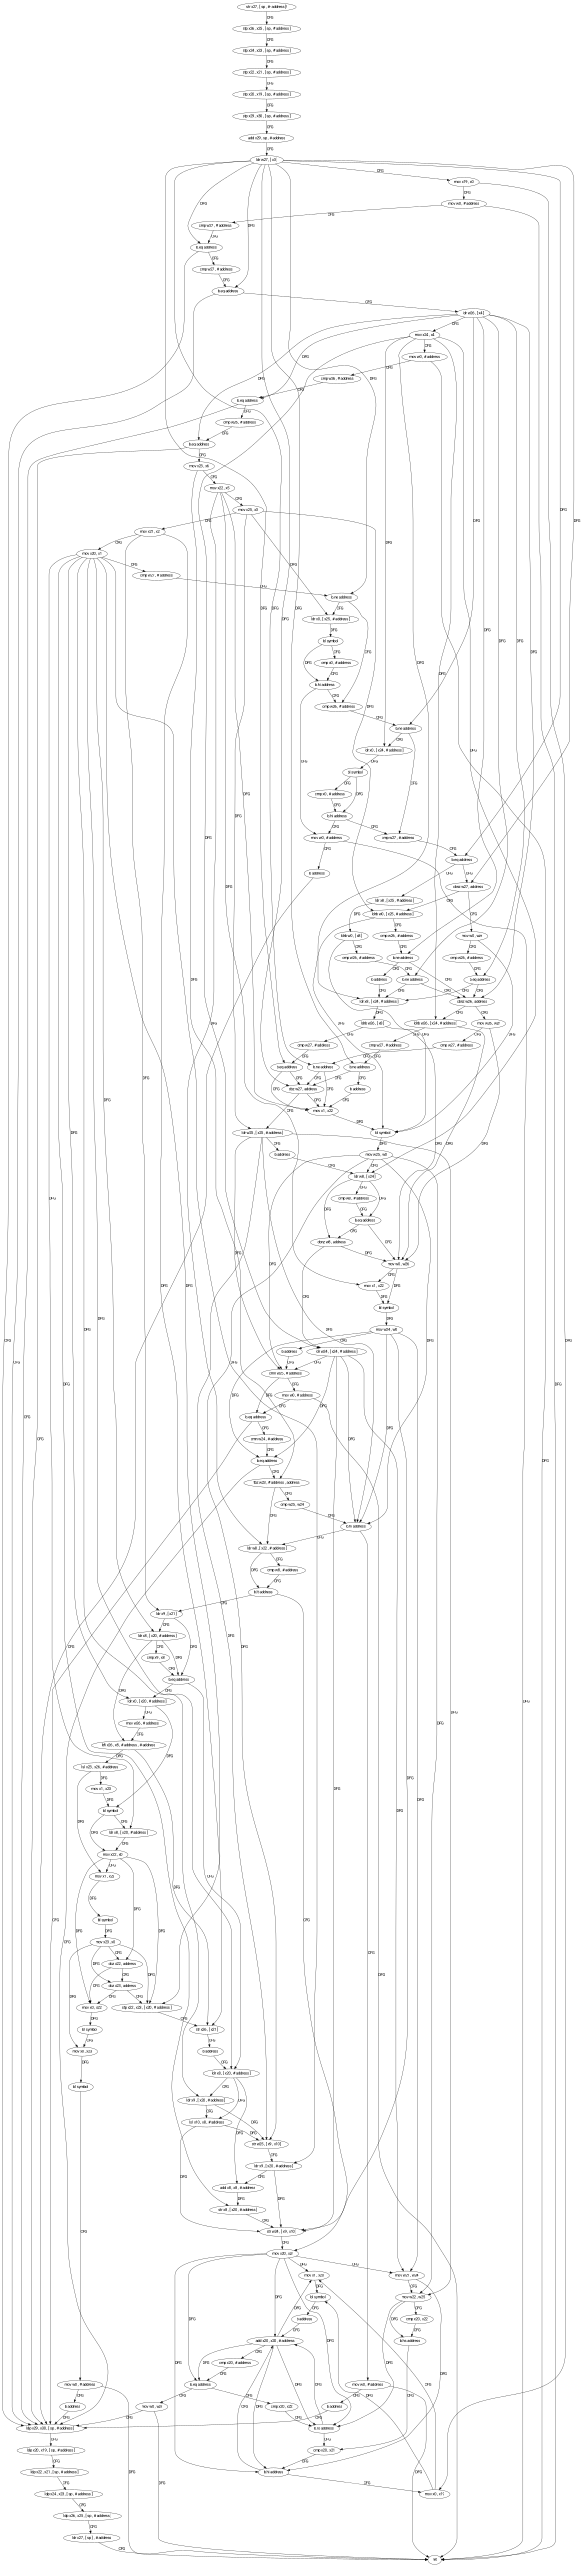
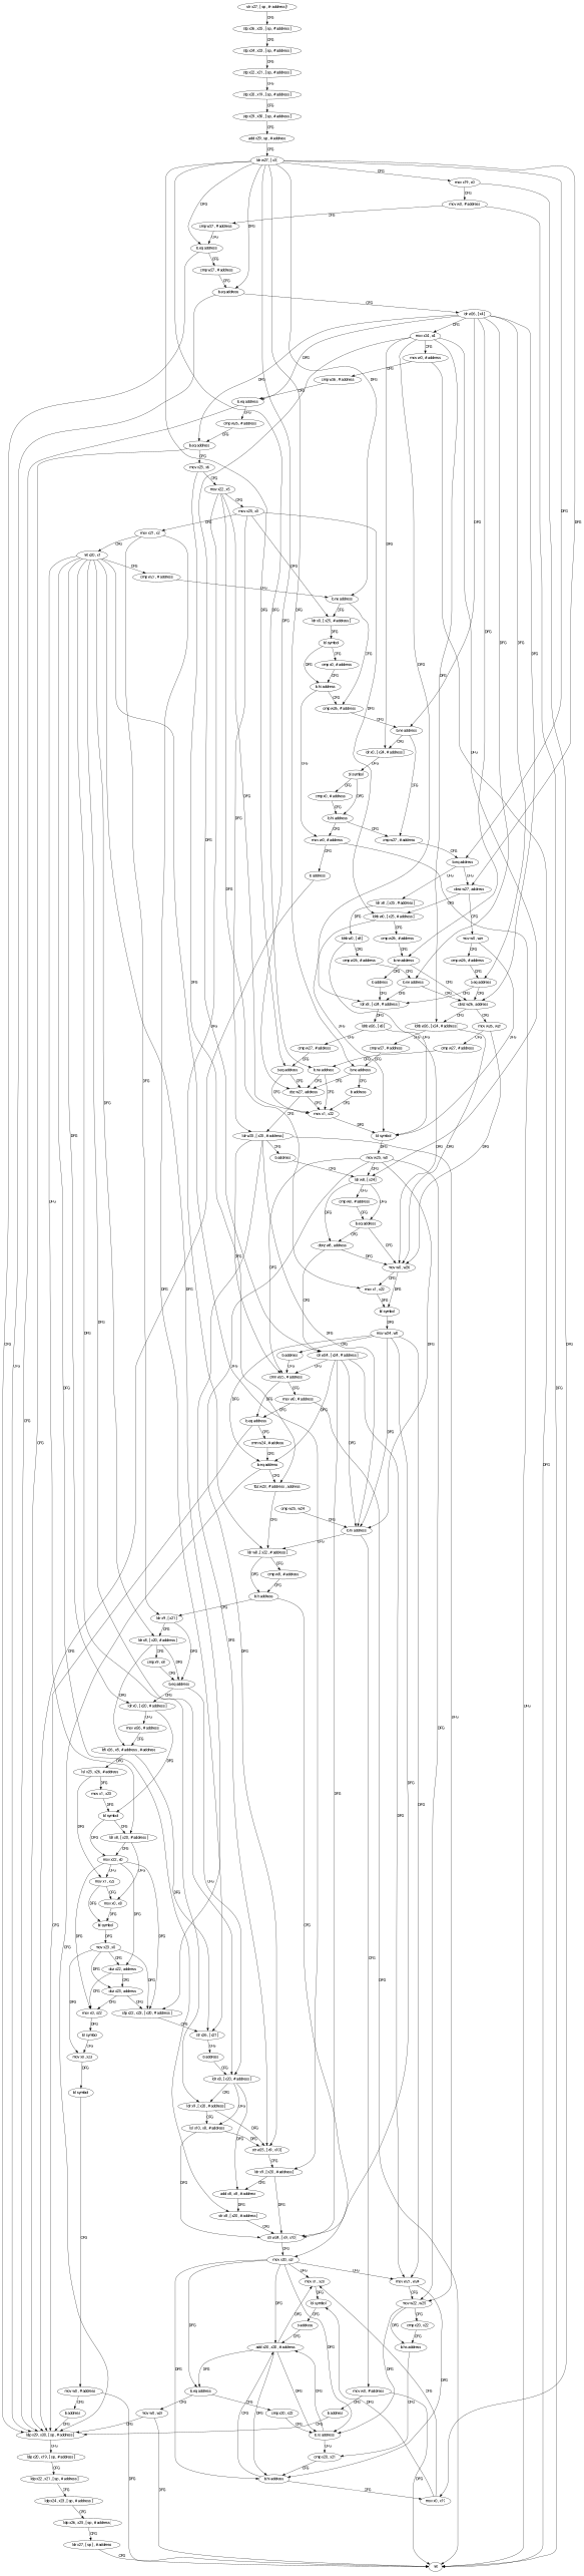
  digraph {
    fontname=Roboto
    node [fontname=Roboto]
    edge [fontname=Roboto]
    n1 [label="str x27 , [ sp , #- address ]!"]
    n2 [label="stp x26 , x25 , [ sp , # address ]"]
    n3 [label="stp x24 , x23 , [ sp , # address ]"]
    n4 [label="stp x22 , x21 , [ sp , # address ]"]
    n5 [label="stp x20 , x19 , [ sp , # address ]"]
    n6 [label="stp x29 , x30 , [ sp , # address ]"]
    n7 [label="add x29 , sp , # address"]
    n8 [label="ldr w27 , [ x3 ]"]
    n9 [label="mov x19 , x0"]
    n10 [label="b.eq address"]
    n11 [label="b.eq address"]
    n12 [label="b.ne address"]
    n13 [label="b.eq address"]
    n14 [label="cbnz w27 , address"]
    n15 [label="b.eq address"]
    n16 [label="cbz w27 , address"]
    n17 [label="b.ne address"]
    n18 [label="b.ne address"]
    n19 [label="mov w0 , # address"]
    n20 [label="mov x0 , x19"]
    n21 [label="ldp x29 , x30 , [ sp , # address ]"]
    n22 [label="cmp w27 , # address"]
    n23 [label="ldr w26 , [ x4 ]"]
    n24 [label="ldr x0 , [ x25 , # address ]"]
    n25 [label="cmp w26 , # address"]
    n26 [label="ldr x8 , [ x25 , # address ]"]
    n27 [label="ldrb w0 , [ x25 , # address ]"]
    n28 [label="mov w0 , wzr"]
    n29 [label="mov x1 , x22"]
    n30 [label="ldr w25 , [ x25 , # address ]"]
    n31 [label="b address"]
    n32 [label="cmp w27 , # address"]
    n33 [label=ret]
    n34 [label="mov x1 , x20"]
    n35 [label="bl symbol"]
    n36 [label="ldp x20 , x19 , [ sp , # address ]"]
    n37 [label="ldp x22 , x21 , [ sp , # address ]"]
    n38 [label="ldp x24 , x23 , [ sp , # address ]"]
    n39 [label="ldp x26 , x25 , [ sp , # address ]"]
    n40 [label="ldr x27 , [ sp ] , # address"]
    n41 [label="mov x24 , x4"]
    n42 [label="b.eq address"]
    n43 [label="b.eq address"]
    n44 [label="b.ne address"]
    n45 [label="b.ne address"]
    n46 [label="cbnz w26 , address"]
    n47 [label="b.eq address"]
    n48 [label="b.ne address"]
    n49 [label="mov w0 , # address"]
    n50 [label="ldr x0 , [ x24 , # address ]"]
    n51 [label="ldr x8 , [ x24 , # address ]"]
    n52 [label="ldrb w26 , [ x24 , # address ]"]
    n53 [label="ldr w8 , [ x24 ]"]
    n54 [label="ldr w24 , [ x24 , # address ]"]
    n55 [label="cmp w26 , # address"]
    n56 [label="mov x23 , x6"]
    n57 [label="cmp w27 , # address"]
    n58 [label="mov w26 , wzr"]
    n59 [label="b address"]
    n60 [label="cmp w26 , # address"]
    n61 [label="bl symbol"]
    n62 [label="ldrb w26 , [ x8 ]"]
    n63 [label="mov w0 , w26"]
    n64 [label="cmp w27 , # address"]
    n65 [label="cbnz w8 , address"]
    n66 [label="cmp w8 , # address"]
    n67 [label="b.eq address"]
    n68 [label="cmn w25 , # address"]
    n69 [label="b.hi address"]
    n70 [label="b.eq address"]
    n71 [label="mov w21 , w24"]
    n72 [label="str w24 , [ x9 , x10 ]"]
    n73 [label="mov x22 , x5"]
    n74 [label="tbz w23 , # address , address"]
    n75 [label="mov x25 , x3"]
    n76 [label="mov x1 , x22"]
    n77 [label="ldr w8 , [ x22 , # address ]"]
    n78 [label="cmp w25 , w24"]
    n79 [label="mov x21 , x2"]
    n80 [label="bl symbol"]
    n81 [label="bl symbol"]
    n82 [label="cmp w8 , # address"]
    n83 [label="b.lt address"]
-   n84 [label="mov x20 , x1"]
+   n84 [label="ret x20 , x1"]
    n85 [label="ldr x9 , [ x21 ]"]
    n86 [label="str x26 , [ x21 ]"]
    n87 [label="bl symbol"]
    n88 [label="ldrb w0 , [ x8 ]"]
    n89 [label="cmp w26 , # address"]
    n90 [label="mov w22 , w25"]
    n91 [label="str w25 , [ x9 , x10 ]"]
    n92 [label="b address"]
    n93 [label="cmp w27 , # address"]
    n94 [label="ldr x8 , [ x20 , # address ]"]
    n95 [label="ldr x0 , [ x20 , # address ]"]
    n96 [label="ldr x8 , [ x20 , # address ]"]
    n97 [label="ldr x8 , [ x20 , # address ]"]
    n98 [label="ldr x9 , [ x20 , # address ]"]
    n99 [label="ldr x9 , [ x20 , # address ]"]
    n100 [label="str x8 , [ x20 , # address ]"]
    n101 [label="stp x22 , x23 , [ x20 , # address ]"]
    n102 [label="b.eq address"]
    n103 [label="b address"]
    n104 [label="cmp x9 , x8"]
    n105 [label="bfi x26 , x8 , # address , # address"]
    n106 [label="mov w26 , # address"]
    n107 [label="bl symbol"]
    n108 [label="lsl x10 , x8 , # address"]
    n109 [label="add x8 , x8 , # address"]
    n110 [label="mov x22 , x0"]
+   n111 [label="mov x0 , x8"]
    n112 [label="cmp x0 , # address"]
    n113 [label="b.hi address"]
    n114 [label="cmp x0 , # address"]
    n115 [label="b.hi address"]
    n116 [label="mov w0 , # address"]
    n117 [label="b address"]
    n118 [label="cmp w26 , # address"]
    n119 [label="cmp w26 , # address"]
    n120 [label="mov w25 , w0"]
    n121 [label="cmp w27 , # address"]
    n122 [label="cmp w27 , # address"]
    n123 [label="mov w0 , # address"]
    n124 [label="b.eq address"]
    n125 [label="mov w0 , # address"]
    n126 [label="b.lo address"]
    n127 [label="cmp x20 , x22"]
    n128 [label="b.hs address"]
    n129 [label="mov w24 , w0"]
    n130 [label="b address"]
    n131 [label="b.hi address"]
    n132 [label="mov x20 , xzr"]
    n133 [label="cmn w24 , # address"]
    n134 [label="add x20 , x20 , # address"]
    n135 [label="b.eq address"]
-   n136 [label="cmp x20 , # address"]
    n137 [label="mov w0 , wzr"]
    n138 [label="cmp x20 , x22"]
    n139 [label="cmp x20 , x21"]
    n140 [label="b address"]
    n141 [label="lsl x23 , x26 , # address"]
    n142 [label="b address"]
    n143 [label="mov x1 , x23"]
    n144 [label="mov x1 , x23"]
    n145 [label="bl symbol"]
    n146 [label="cbz x22 , address"]
    n147 [label="mov x0 , x22"]
    n148 [label="cbz x23 , address"]
    n149 [label="bl symbol"]
    n150 [label="mov x23 , x0"]
    n151 [label="mov x0 , x23"]
    n152 [label="bl symbol"]
    n153 [label="mov w0 , # address"]
    n154 [label="b address"]
    n1 -> n2 [label=CFG]
    n2 -> n3 [label=CFG]
    n3 -> n4 [label=CFG]
    n4 -> n5 [label=CFG]
    n5 -> n6 [label=CFG]
    n6 -> n7 [label=CFG]
    n7 -> n8 [label=CFG]
    n8 -> n9 [label=CFG]
    n8 -> n10 [label=DFG]
    n8 -> n11 [label=DFG]
    n8 -> n12 [label=DFG]
    n8 -> n13 [label=DFG]
    n8 -> n14 [label=DFG]
    n8 -> n15 [label=DFG]
    n8 -> n16 [label=DFG]
    n8 -> n17 [label=DFG]
    n8 -> n18 [label=DFG]
    n9 -> n19 [label=CFG]
    n9 -> n20 [label=DFG]
    n10 -> n21 [label=CFG]
    n10 -> n22 [label=CFG]
    n11 -> n21 [label=CFG]
    n11 -> n23 [label=CFG]
    n12 -> n24 [label=CFG]
    n12 -> n25 [label=CFG]
    n13 -> n14 [label=CFG]
    n13 -> n26 [label=CFG]
    n14 -> n27 [label=CFG]
    n14 -> n28 [label=CFG]
    n15 -> n16 [label=CFG]
    n15 -> n29 [label=CFG]
    n16 -> n29 [label=CFG]
    n16 -> n30 [label=CFG]
    n17 -> n16 [label=CFG]
    n17 -> n29 [label=CFG]
    n18 -> n16 [label=CFG]
    n18 -> n31 [label=CFG]
    n19 -> n32 [label=CFG]
    n19 -> n33 [label=DFG]
    n20 -> n34 [label=CFG]
    n20 -> n35 [label=DFG]
    n21 -> n36 [label=CFG]
    n22 -> n11 [label=CFG]
    n23 -> n41 [label=CFG]
    n23 -> n42 [label=DFG]
    n23 -> n43 [label=DFG]
    n23 -> n44 [label=DFG]
    n23 -> n45 [label=DFG]
    n23 -> n46 [label=DFG]
    n23 -> n47 [label=DFG]
    n23 -> n48 [label=DFG]
    n24 -> n87 [label=DFG]
    n25 -> n44 [label=CFG]
    n26 -> n88 [label=DFG]
    n27 -> n80 [label=DFG]
    n27 -> n89 [label=CFG]
    n28 -> n80 [label=DFG]
    n28 -> n119 [label=CFG]
    n29 -> n80 [label=DFG]
    n30 -> n68 [label=DFG]
    n30 -> n69 [label=DFG]
    n30 -> n90 [label=DFG]
    n30 -> n91 [label=DFG]
    n30 -> n92 [label=CFG]
    n31 -> n29 [label=CFG]
    n32 -> n10 [label=CFG]
    n34 -> n35 [label=DFG]
    n35 -> n142 [label=CFG]
    n36 -> n37 [label=CFG]
    n37 -> n38 [label=CFG]
    n38 -> n39 [label=CFG]
    n39 -> n40 [label=CFG]
    n40 -> n33 [label=CFG]
    n41 -> n49 [label=CFG]
    n41 -> n50 [label=DFG]
    n41 -> n51 [label=DFG]
    n41 -> n52 [label=DFG]
    n41 -> n53 [label=DFG]
    n41 -> n54 [label=DFG]
    n42 -> n21 [label=CFG]
    n42 -> n55 [label=CFG]
    n43 -> n21 [label=CFG]
    n43 -> n56 [label=CFG]
    n44 -> n50 [label=CFG]
    n44 -> n57 [label=CFG]
    n45 -> n46 [label=CFG]
    n45 -> n51 [label=CFG]
    n46 -> n52 [label=CFG]
    n46 -> n58 [label=CFG]
    n47 -> n46 [label=CFG]
    n47 -> n51 [label=CFG]
    n48 -> n46 [label=CFG]
    n48 -> n59 [label=CFG]
    n49 -> n33 [label=DFG]
    n49 -> n60 [label=CFG]
    n50 -> n61 [label=DFG]
    n51 -> n62 [label=DFG]
    n52 -> n63 [label=DFG]
    n52 -> n64 [label=CFG]
    n53 -> n65 [label=DFG]
    n53 -> n66 [label=CFG]
    n53 -> n67 [label=DFG]
    n54 -> n68 [label=CFG]
    n54 -> n69 [label=DFG]
    n54 -> n70 [label=DFG]
    n54 -> n71 [label=DFG]
    n54 -> n72 [label=DFG]
    n55 -> n43 [label=CFG]
    n56 -> n73 [label=CFG]
    n56 -> n74 [label=DFG]
    n57 -> n13 [label=CFG]
    n58 -> n63 [label=DFG]
    n58 -> n121 [label=CFG]
    n59 -> n51 [label=CFG]
    n60 -> n42 [label=CFG]
    n61 -> n114 [label=CFG]
    n61 -> n115 [label=DFG]
    n62 -> n63 [label=DFG]
    n62 -> n122 [label=CFG]
    n63 -> n76 [label=CFG]
    n63 -> n81 [label=DFG]
    n64 -> n18 [label=CFG]
    n65 -> n54 [label=CFG]
    n65 -> n63 [label=DFG]
    n66 -> n67 [label=CFG]
    n67 -> n63 [label=CFG]
    n67 -> n65 [label=CFG]
    n68 -> n123 [label=CFG]
    n68 -> n124 [label=DFG]
    n69 -> n77 [label=CFG]
    n69 -> n125 [label=CFG]
    n70 -> n21 [label=CFG]
    n70 -> n74 [label=CFG]
    n71 -> n90 [label=CFG]
    n71 -> n131 [label=DFG]
    n72 -> n132 [label=CFG]
    n73 -> n29 [label=DFG]
    n73 -> n75 [label=CFG]
    n73 -> n76 [label=DFG]
    n73 -> n77 [label=DFG]
    n74 -> n77 [label=CFG]
-   n74 -> n78 [label=CFG]
    n75 -> n24 [label=DFG]
    n75 -> n27 [label=DFG]
    n75 -> n30 [label=DFG]
    n75 -> n79 [label=CFG]
    n76 -> n81 [label=DFG]
    n77 -> n82 [label=CFG]
    n77 -> n83 [label=DFG]
    n78 -> n69 [label=CFG]
    n79 -> n84 [label=CFG]
    n79 -> n85 [label=DFG]
    n79 -> n86 [label=DFG]
    n80 -> n120 [label=DFG]
    n81 -> n129 [label=DFG]
    n82 -> n83 [label=CFG]
    n83 -> n85 [label=CFG]
    n83 -> n132 [label=CFG]
    n84 -> n93 [label=CFG]
    n84 -> n94 [label=DFG]
    n84 -> n95 [label=DFG]
    n84 -> n96 [label=DFG]
    n84 -> n97 [label=DFG]
    n84 -> n98 [label=DFG]
    n84 -> n99 [label=DFG]
    n84 -> n100 [label=DFG]
    n84 -> n101 [label=DFG]
    n85 -> n94 [label=CFG]
    n85 -> n102 [label=DFG]
    n86 -> n103 [label=CFG]
    n87 -> n112 [label=CFG]
    n87 -> n113 [label=DFG]
    n88 -> n80 [label=DFG]
    n88 -> n118 [label=CFG]
    n89 -> n48 [label=CFG]
    n90 -> n126 [label=DFG]
    n90 -> n127 [label=CFG]
    n90 -> n128 [label=DFG]
    n91 -> n99 [label=CFG]
    n92 -> n53 [label=CFG]
    n93 -> n12 [label=CFG]
    n94 -> n102 [label=DFG]
    n94 -> n104 [label=CFG]
    n94 -> n105 [label=DFG]
    n95 -> n106 [label=CFG]
    n95 -> n107 [label=DFG]
    n96 -> n98 [label=CFG]
    n96 -> n108 [label=DFG]
    n96 -> n109 [label=DFG]
    n97 -> n110 [label=CFG]
+   n97 -> n111 [label=DFG]
    n98 -> n91 [label=DFG]
    n98 -> n108 [label=CFG]
    n99 -> n72 [label=DFG]
    n99 -> n109 [label=CFG]
    n100 -> n72 [label=CFG]
    n101 -> n86 [label=CFG]
    n102 -> n95 [label=CFG]
    n102 -> n96 [label=CFG]
    n103 -> n96 [label=CFG]
    n104 -> n102 [label=CFG]
    n105 -> n86 [label=DFG]
    n105 -> n141 [label=DFG]
    n106 -> n105 [label=CFG]
    n107 -> n97 [label=CFG]
    n107 -> n110 [label=DFG]
    n108 -> n72 [label=DFG]
    n108 -> n91 [label=DFG]
    n109 -> n100 [label=DFG]
    n110 -> n101 [label=DFG]
    n110 -> n144 [label=CFG]
    n110 -> n146 [label=DFG]
    n110 -> n147 [label=DFG]
+   n111 -> n145 [label=DFG]
    n112 -> n113 [label=CFG]
    n113 -> n25 [label=CFG]
    n113 -> n116 [label=CFG]
    n114 -> n115 [label=CFG]
    n115 -> n57 [label=CFG]
    n115 -> n116 [label=CFG]
    n116 -> n33 [label=DFG]
    n116 -> n117 [label=CFG]
    n117 -> n21 [label=CFG]
    n118 -> n45 [label=CFG]
    n119 -> n47 [label=CFG]
    n120 -> n53 [label=CFG]
    n120 -> n68 [label=DFG]
    n120 -> n69 [label=DFG]
    n120 -> n90 [label=DFG]
    n120 -> n91 [label=DFG]
    n121 -> n17 [label=CFG]
    n122 -> n15 [label=CFG]
    n123 -> n33 [label=DFG]
    n123 -> n124 [label=CFG]
    n124 -> n21 [label=CFG]
    n124 -> n133 [label=CFG]
    n125 -> n33 [label=DFG]
    n125 -> n140 [label=CFG]
    n126 -> n134 [label=CFG]
    n126 -> n139 [label=CFG]
    n127 -> n128 [label=CFG]
    n128 -> n139 [label=CFG]
    n129 -> n69 [label=DFG]
    n129 -> n70 [label=DFG]
    n129 -> n71 [label=DFG]
    n129 -> n72 [label=DFG]
    n129 -> n130 [label=CFG]
    n130 -> n68 [label=CFG]
    n131 -> n20 [label=CFG]
    n131 -> n134 [label=CFG]
    n132 -> n34 [label=DFG]
    n132 -> n71 [label=CFG]
    n132 -> n126 [label=DFG]
    n132 -> n131 [label=DFG]
    n132 -> n134 [label=DFG]
    n132 -> n135 [label=DFG]
    n133 -> n70 [label=CFG]
    n134 -> n34 [label=DFG]
    n134 -> n126 [label=DFG]
    n134 -> n131 [label=DFG]
    n134 -> n135 [label=DFG]
-   n134 -> n136 [label=CFG]
    n135 -> n137 [label=CFG]
    n135 -> n138 [label=CFG]
-   n136 -> n135 [label=CFG]
    n137 -> n21 [label=CFG]
    n137 -> n33 [label=DFG]
    n138 -> n126 [label=CFG]
    n139 -> n131 [label=CFG]
    n140 -> n21 [label=CFG]
    n141 -> n143 [label=DFG]
    n141 -> n144 [label=DFG]
    n142 -> n134 [label=CFG]
    n143 -> n107 [label=DFG]
+   n144 -> n111 [label=CFG]
    n144 -> n145 [label=DFG]
    n145 -> n150 [label=DFG]
    n146 -> n147 [label=CFG]
    n146 -> n148 [label=CFG]
    n147 -> n149 [label=DFG]
    n148 -> n101 [label=CFG]
    n148 -> n147 [label=CFG]
    n149 -> n151 [label=CFG]
    n150 -> n101 [label=DFG]
    n150 -> n146 [label=CFG]
    n150 -> n148 [label=DFG]
    n150 -> n151 [label=DFG]
    n151 -> n152 [label=DFG]
    n152 -> n153 [label=CFG]
    n153 -> n33 [label=DFG]
    n153 -> n154 [label=CFG]
    n154 -> n21 [label=CFG]
  }
